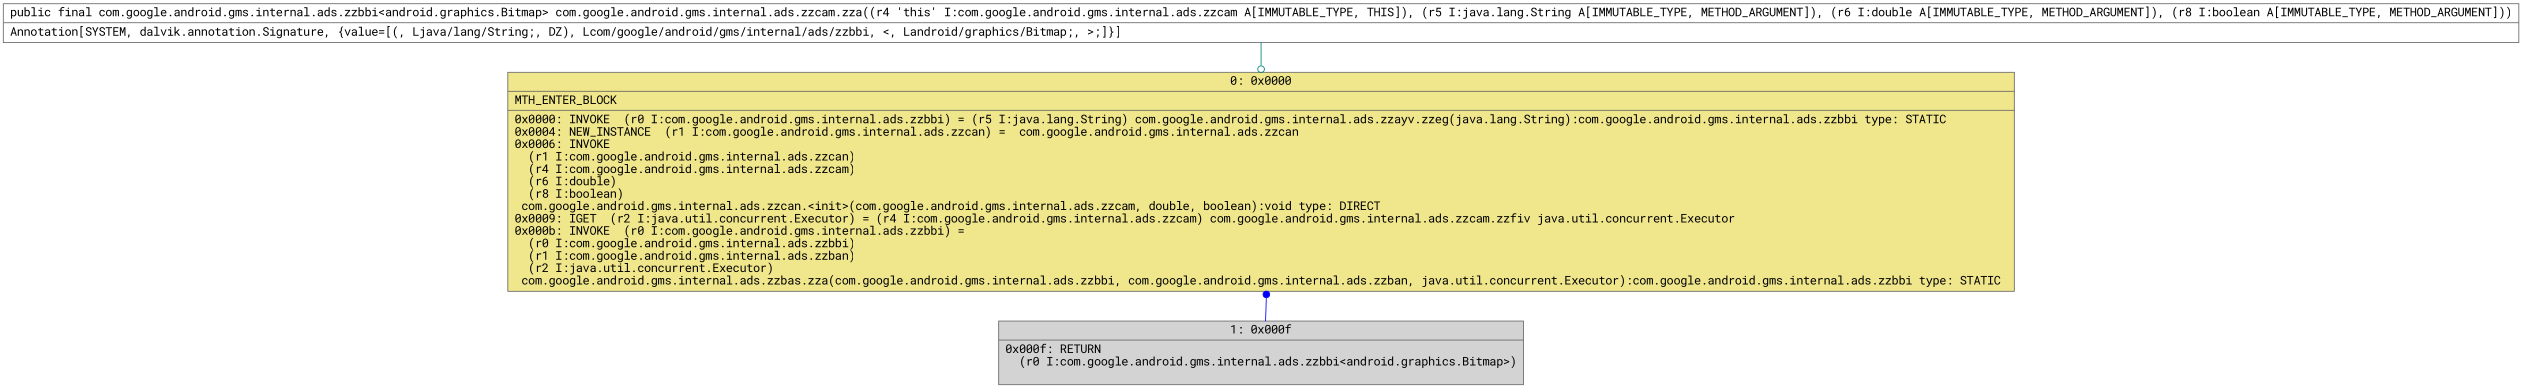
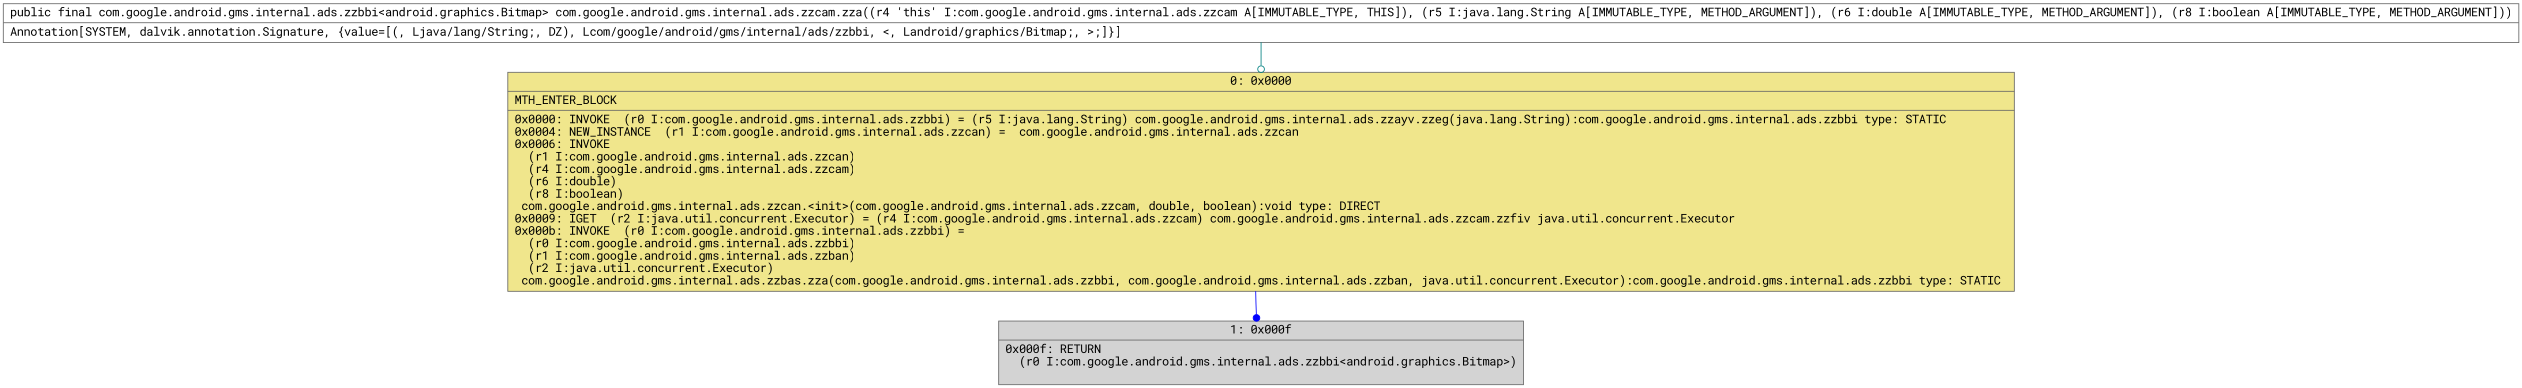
  digraph {
    fontname="Roboto Mono"
    node [shape=record style=filled color=gray40 fontname="Roboto Mono"]
    edge [fontname="Roboto Mono"]
    n1 [label="{0\:\ 0x0000|MTH_ENTER_BLOCK\l|0x0000: INVOKE  (r0 I:com.google.android.gms.internal.ads.zzbbi) = (r5 I:java.lang.String) com.google.android.gms.internal.ads.zzayv.zzeg(java.lang.String):com.google.android.gms.internal.ads.zzbbi type: STATIC \l0x0004: NEW_INSTANCE  (r1 I:com.google.android.gms.internal.ads.zzcan) =  com.google.android.gms.internal.ads.zzcan \l0x0006: INVOKE  \l  (r1 I:com.google.android.gms.internal.ads.zzcan)\l  (r4 I:com.google.android.gms.internal.ads.zzcam)\l  (r6 I:double)\l  (r8 I:boolean)\l com.google.android.gms.internal.ads.zzcan.\<init\>(com.google.android.gms.internal.ads.zzcam, double, boolean):void type: DIRECT \l0x0009: IGET  (r2 I:java.util.concurrent.Executor) = (r4 I:com.google.android.gms.internal.ads.zzcam) com.google.android.gms.internal.ads.zzcam.zzfiv java.util.concurrent.Executor \l0x000b: INVOKE  (r0 I:com.google.android.gms.internal.ads.zzbbi) = \l  (r0 I:com.google.android.gms.internal.ads.zzbbi)\l  (r1 I:com.google.android.gms.internal.ads.zzban)\l  (r2 I:java.util.concurrent.Executor)\l com.google.android.gms.internal.ads.zzbas.zza(com.google.android.gms.internal.ads.zzbbi, com.google.android.gms.internal.ads.zzban, java.util.concurrent.Executor):com.google.android.gms.internal.ads.zzbbi type: STATIC \l}" fillcolor=khaki]
    n2 [label="{1\:\ 0x000f|0x000f: RETURN  \l  (r0 I:com.google.android.gms.internal.ads.zzbbi\<android.graphics.Bitmap\>)\l \l}" fillcolor=lightgrey]
    n3 [label="{public final com.google.android.gms.internal.ads.zzbbi\<android.graphics.Bitmap\> com.google.android.gms.internal.ads.zzcam.zza((r4 'this' I:com.google.android.gms.internal.ads.zzcam A[IMMUTABLE_TYPE, THIS]), (r5 I:java.lang.String A[IMMUTABLE_TYPE, METHOD_ARGUMENT]), (r6 I:double A[IMMUTABLE_TYPE, METHOD_ARGUMENT]), (r8 I:boolean A[IMMUTABLE_TYPE, METHOD_ARGUMENT]))  | Annotation[SYSTEM, dalvik.annotation.Signature, \{value=[(, Ljava\/lang\/String;, DZ), Lcom\/google\/android\/gms\/internal\/ads\/zzbbi, \<, Landroid\/graphics\/Bitmap;, \>;]\}]\l}" fillcolor=white]
-   n2 -> n1 [color=blue arrowhead=dot]
+   n1 -> n2 [color=blue arrowhead=dot]
    n3 -> n1 [color=teal arrowhead=odot]
  }
